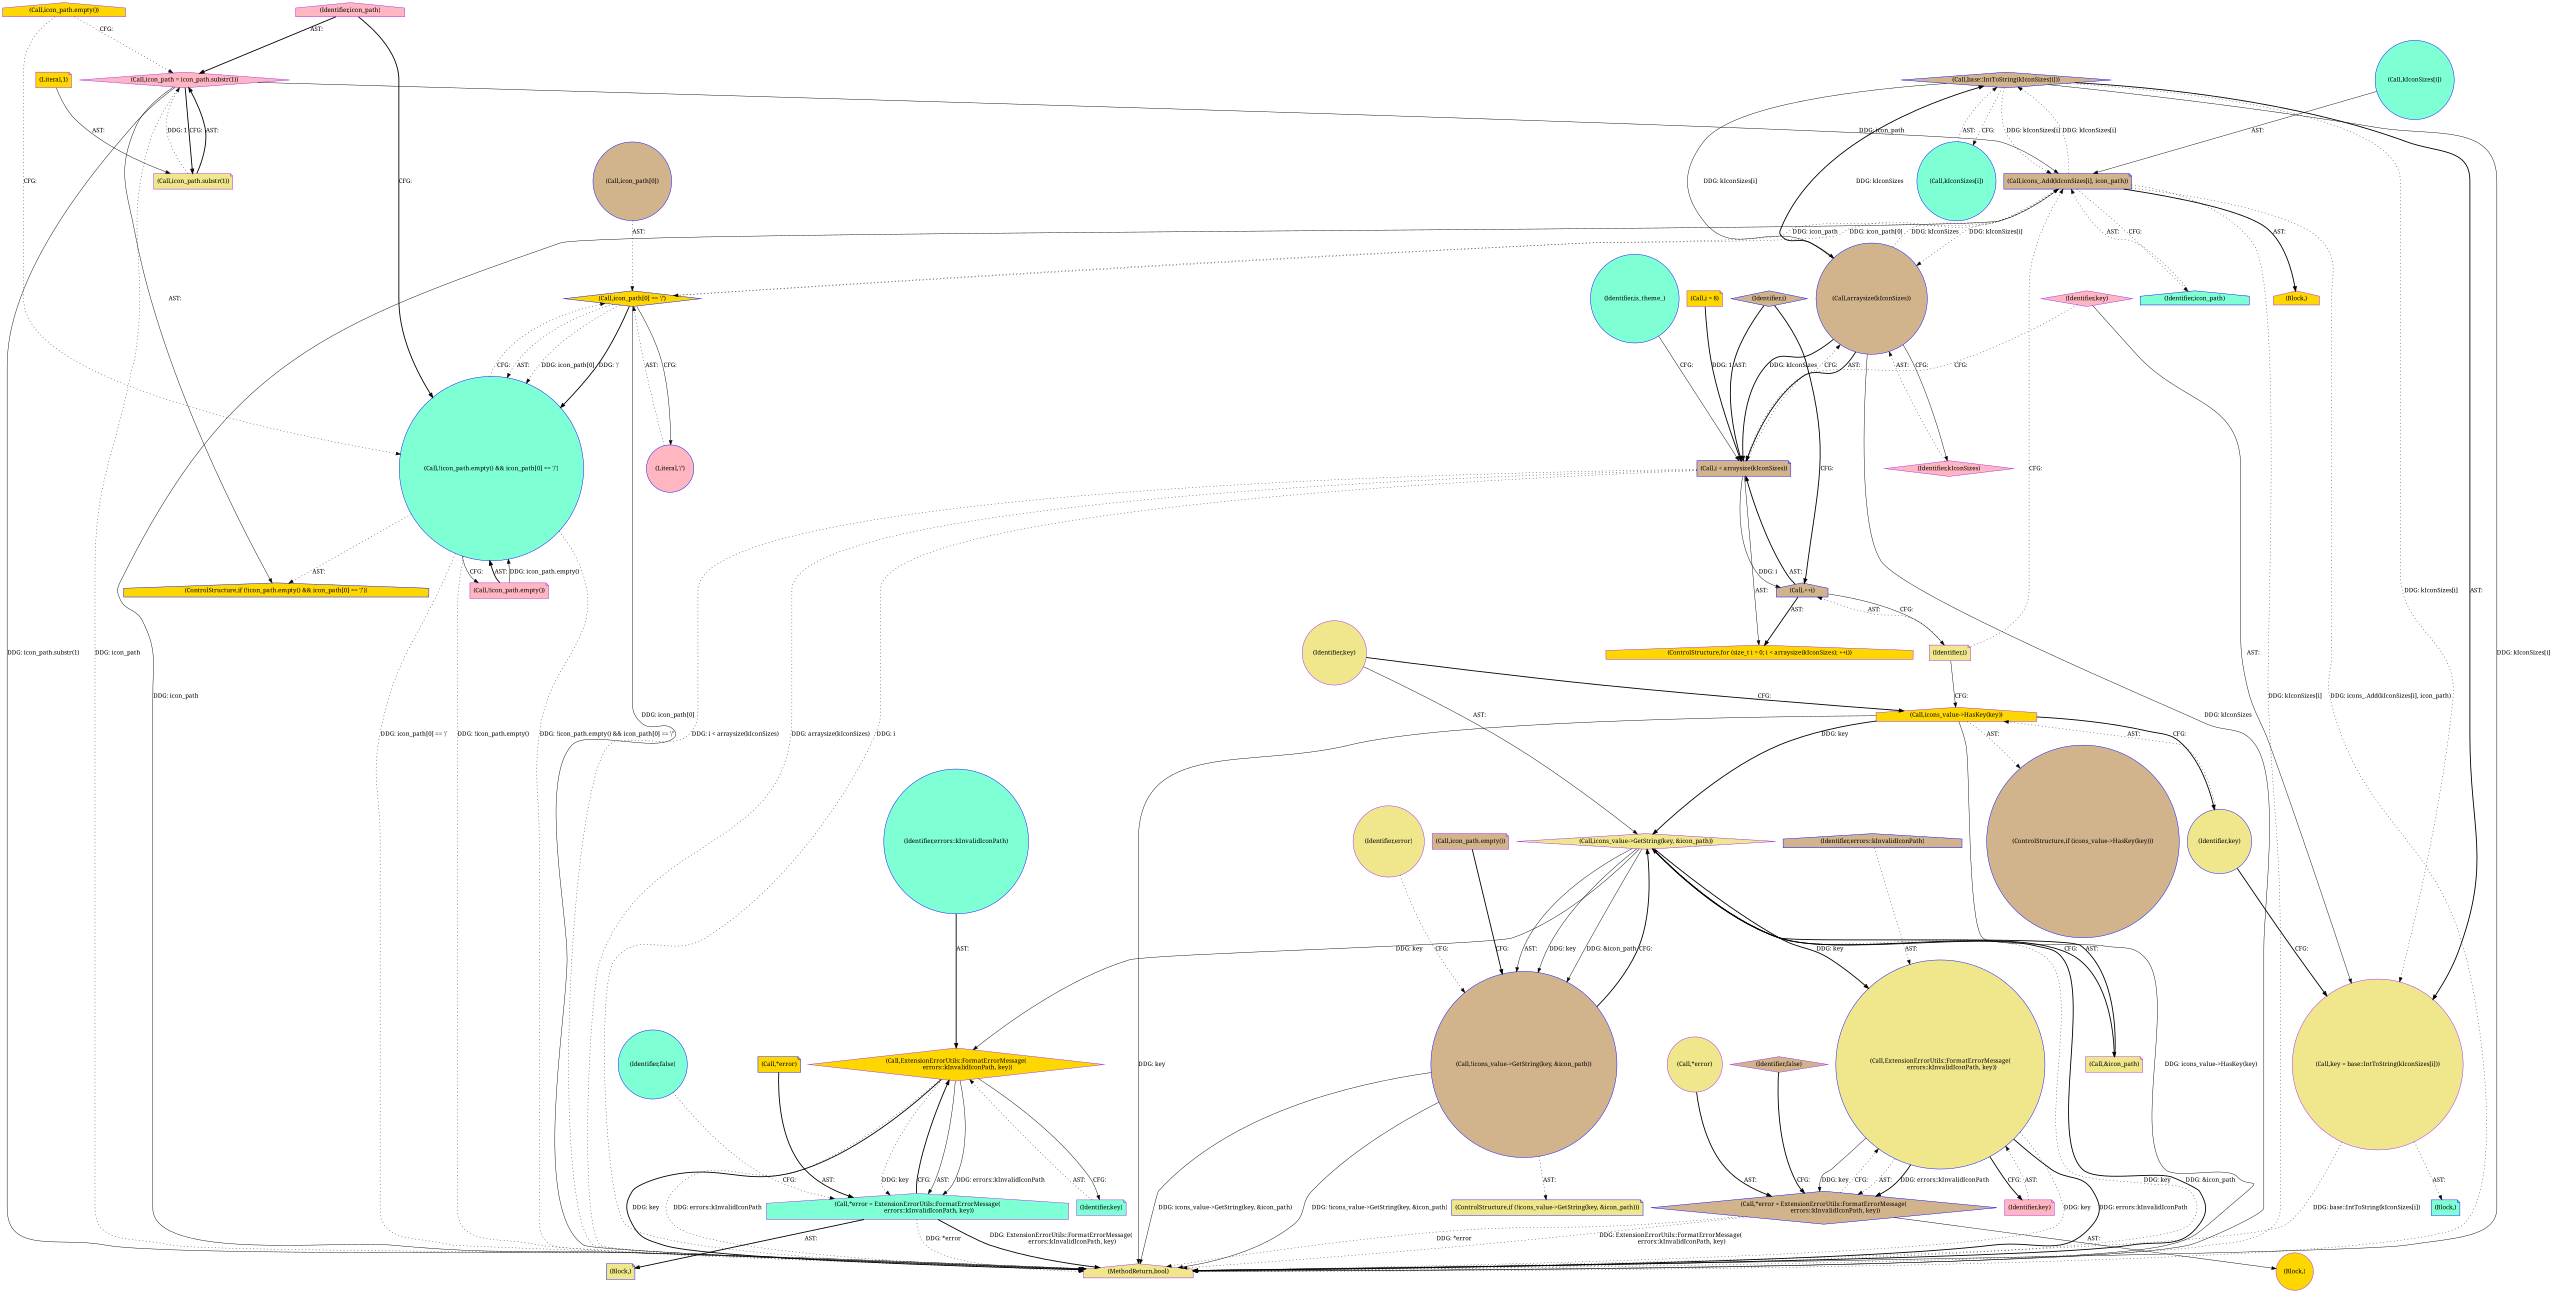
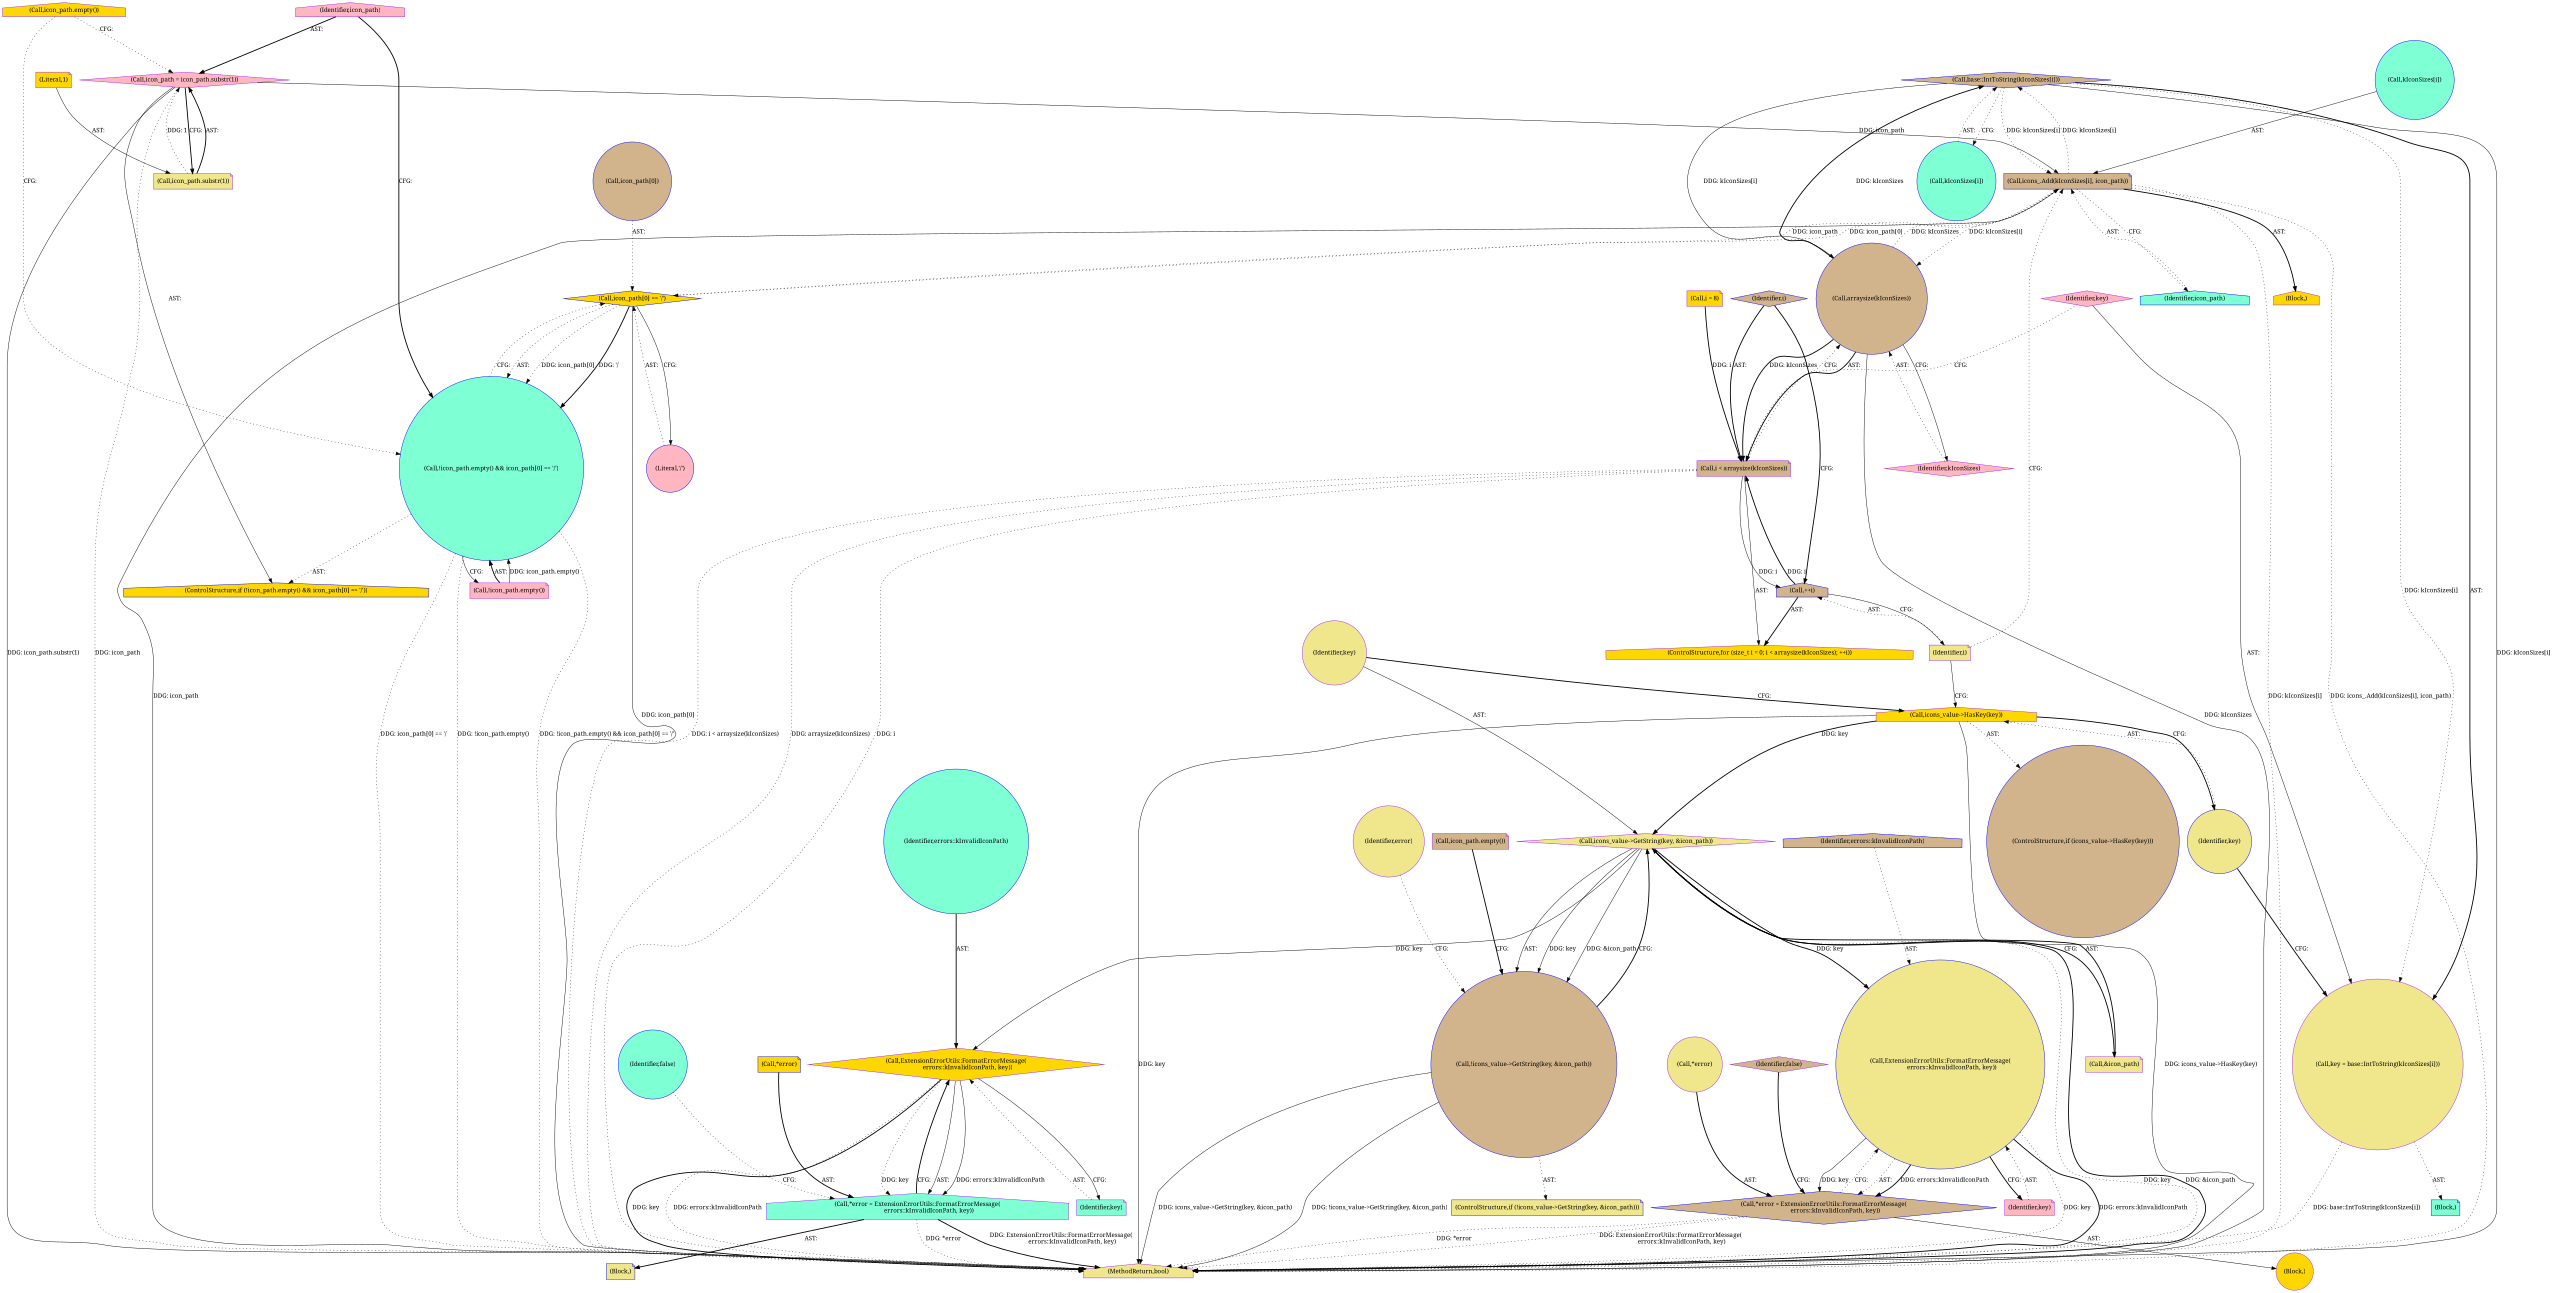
  digraph {
    fontname="Noto Serif"
    node [color=blue fillcolor=tan fontname="Noto Serif" shape=circle style=filled]
    edge [fontname="Noto Serif" style=dotted]
    n1 [label="(Call,base::IntToString(kIconSizes[i]))" shape=diamond]
    n2 [label="(Call,icons_.Add(kIconSizes[i], icon_path))" shape=note]
    n3 [label="(Call,arraysize(kIconSizes))"]
    n4 [color=purple fillcolor=khaki label="(Call,key = base::IntToString(kIconSizes[i]))"]
    n5 [color=purple fillcolor=khaki label="(MethodReturn,bool)" shape=house]
    n6 [fillcolor=aquamarine label="(Call,kIconSizes[i])"]
    n7 [fillcolor=gold label="(Call,icon_path[0] == '/')" shape=diamond]
    n8 [fillcolor=aquamarine label="(Identifier,icon_path)" shape=house]
    n9 [color=purple fillcolor=gold label="(Block,)" shape=house]
-   n10 [label="(Call,i < arraysize(kIconSizes))" shape=note]
+   n10 [color=purple label="(Call,i < arraysize(kIconSizes))" shape=note]
    n11 [color=purple fillcolor=lightpink label="(Identifier,kIconSizes)" shape=diamond]
    n12 [fillcolor=aquamarine label="(Block,)" shape=note]
    n13 [fillcolor=aquamarine label="(Call,!icon_path.empty() && icon_path[0] == '/')"]
    n14 [fillcolor=lightpink label="(Literal,'/')"]
    n15 [label="(Call,++i)" shape=house]
    n16 [color=purple fillcolor=gold label="(ControlStructure,for (size_t i = 0; i < arraysize(kIconSizes); ++i))" shape=house]
    n17 [color=purple fillcolor=lightpink label="(Call,icon_path = icon_path.substr(1))" shape=diamond]
    n18 [color=purple fillcolor=khaki label="(Call,icon_path.substr(1))" shape=note]
    n19 [fillcolor=gold label="(ControlStructure,if (!icon_path.empty() && icon_path[0] == '/'))" shape=house]
    n20 [color=purple fillcolor=gold label="(Literal,1)" shape=note]
    n21 [color=purple fillcolor=lightpink label="(Call,!icon_path.empty())" shape=note]
    n22 [color=purple fillcolor=khaki label="(Identifier,i)" shape=note]
    n23 [color=purple fillcolor=gold label="(Call,icons_value->HasKey(key))" shape=house]
    n24 [color=purple fillcolor=khaki label="(Call,icons_value->GetString(key, &icon_path))" shape=diamond]
    n25 [fillcolor=khaki label="(Identifier,key)"]
    n26 [label="(ControlStructure,if (icons_value->HasKey(key)))"]
    n27 [label="(Call,!icons_value->GetString(key, &icon_path))"]
    n28 [color=purple fillcolor=gold label="(Call,ExtensionErrorUtils::FormatErrorMessage(\n              errors::kInvalidIconPath, key))" shape=diamond]
    n29 [fillcolor=khaki label="(Call,ExtensionErrorUtils::FormatErrorMessage(\n              errors::kInvalidIconPath, key))"]
    n30 [color=purple fillcolor=khaki label="(Call,&icon_path)" shape=note]
    n31 [fillcolor=khaki label="(ControlStructure,if (!icons_value->GetString(key, &icon_path)))" shape=note]
    n32 [color=purple fillcolor=aquamarine label="(Call,*error = ExtensionErrorUtils::FormatErrorMessage(\n              errors::kInvalidIconPath, key))" shape=house]
    n33 [color=purple fillcolor=aquamarine label="(Identifier,key)" shape=note]
    n34 [label="(Call,*error = ExtensionErrorUtils::FormatErrorMessage(\n              errors::kInvalidIconPath, key))" shape=diamond]
    n35 [color=purple fillcolor=lightpink label="(Identifier,key)" shape=note]
    n36 [fillcolor=khaki label="(Block,)" shape=note]
    n37 [color=purple fillcolor=gold label="(Block,)"]
    n38 [color=purple fillcolor=gold label="(Call,icon_path.empty())" shape=house]
    n39 [color=purple fillcolor=gold label="(Call,i = 8)" shape=note]
    n40 [color=purple label="(Call,icon_path.empty())" shape=note]
    n41 [fillcolor=aquamarine label="(Identifier,false)"]
    n42 [color=purple fillcolor=lightpink label="(Identifier,icon_path)" shape=house]
    n43 [label="(Identifier,i)" shape=diamond]
    n44 [fillcolor=gold label="(Call,*error)" shape=note]
    n45 [label="(Identifier,errors::kInvalidIconPath)" shape=house]
    n46 [color=purple label="(Identifier,false)" shape=diamond]
    n47 [color=purple fillcolor=khaki label="(Call,*error)"]
    n48 [fillcolor=aquamarine label="(Identifier,errors::kInvalidIconPath)"]
    n49 [label="(Call,icon_path[0])"]
    n50 [color=purple fillcolor=khaki label="(Identifier,error)"]
    n51 [color=purple fillcolor=khaki label="(Identifier,key)"]
    n52 [fillcolor=aquamarine label="(Call,kIconSizes[i])"]
    n53 [color=purple fillcolor=lightpink label="(Identifier,key)" shape=diamond]
-   n54 [fillcolor=aquamarine label="(Identifier,is_theme_)"]
    n1 -> n2 [label="DDG: kIconSizes[i]"]
    n1 -> n3 [label="DDG: kIconSizes[i]" style=solid]
    n1 -> n4 [label="AST: " style=bold]
    n1 -> n4 [label="DDG: kIconSizes[i]"]
    n1 -> n5 [label="DDG: kIconSizes[i]" style=solid]
    n1 -> n6 [label="CFG: "]
    n2 -> n1 [label="DDG: kIconSizes[i]"]
    n2 -> n3 [label="DDG: kIconSizes[i]"]
    n2 -> n5 [label="DDG: kIconSizes[i]"]
    n2 -> n5 [label="DDG: icons_.Add(kIconSizes[i], icon_path)"]
    n2 -> n5 [label="DDG: icon_path" style=solid]
    n2 -> n7 [label="DDG: icon_path"]
    n2 -> n8 [label="CFG: "]
    n2 -> n9 [label="AST: " style=bold]
    n3 -> n1 [label="DDG: kIconSizes" style=bold]
    n3 -> n2 [label="DDG: kIconSizes"]
    n3 -> n5 [label="DDG: kIconSizes" style=solid]
    n3 -> n10 [label="AST: " style=bold]
    n3 -> n10 [label="DDG: kIconSizes" style=bold]
    n3 -> n11 [label="CFG: " style=solid]
    n4 -> n5 [label="DDG: base::IntToString(kIconSizes[i])"]
    n4 -> n12 [label="AST: "]
    n6 -> n1 [label="AST: "]
    n7 -> n2 [label="DDG: icon_path[0]"]
    n7 -> n5 [label="DDG: icon_path[0]" style=solid]
    n7 -> n13 [label="AST: "]
    n7 -> n13 [label="DDG: icon_path[0]"]
    n7 -> n13 [label="DDG: '/'" style=bold]
    n7 -> n14 [label="CFG: " style=solid]
    n8 -> n2 [label="AST: "]
    n10 -> n3 [label="CFG: "]
    n10 -> n5 [label="DDG: arraysize(kIconSizes)"]
    n10 -> n5 [label="DDG: i"]
    n10 -> n5 [label="DDG: i < arraysize(kIconSizes)"]
    n10 -> n15 [label="DDG: i" style=solid]
    n10 -> n16 [label="AST: " style=solid]
    n11 -> n3 [label="AST: "]
    n13 -> n5 [label="DDG: !icon_path.empty() && icon_path[0] == '/'"]
    n13 -> n5 [label="DDG: icon_path[0] == '/'"]
    n13 -> n5 [label="DDG: !icon_path.empty()"]
    n13 -> n7 [label="CFG: "]
    n13 -> n19 [label="AST: "]
    n13 -> n21 [label="CFG: " style=solid]
    n14 -> n7 [label="AST: "]
-   n15 -> n10 [label="AST: " style=bold]
+   n15 -> n10 [label="DDG: i" style=bold]
    n15 -> n16 [label="AST: " style=bold]
    n15 -> n22 [label="CFG: " style=solid]
    n17 -> n2 [label="DDG: icon_path" style=solid]
    n17 -> n5 [label="DDG: icon_path"]
    n17 -> n5 [label="DDG: icon_path.substr(1)" style=solid]
    n17 -> n18 [label="CFG: " style=bold]
    n17 -> n19 [label="AST: " style=solid]
    n18 -> n17 [label="AST: " style=bold]
    n18 -> n17 [label="DDG: 1"]
    n20 -> n18 [label="AST: " style=solid]
    n21 -> n13 [label="AST: " style=bold]
    n21 -> n13 [label="DDG: icon_path.empty()" style=solid]
    n22 -> n2 [label="CFG: "]
    n22 -> n15 [label="AST: "]
    n22 -> n23 [label="CFG: " style=solid]
    n23 -> n5 [label="DDG: key" style=solid]
    n23 -> n5 [label="DDG: icons_value->HasKey(key)" style=solid]
    n23 -> n24 [label="DDG: key" style=bold]
    n23 -> n25 [label="CFG: " style=bold]
    n23 -> n26 [label="AST: "]
    n24 -> n5 [label="DDG: key"]
    n24 -> n5 [label="DDG: &icon_path" style=bold]
    n24 -> n27 [label="AST: " style=solid]
    n24 -> n27 [label="DDG: key" style=solid]
    n24 -> n27 [label="DDG: &icon_path" style=solid]
    n24 -> n28 [label="DDG: key" style=solid]
    n24 -> n29 [label="DDG: key" style=bold]
    n24 -> n30 [label="CFG: " style=bold]
    n25 -> n4 [label="CFG: " style=bold]
    n25 -> n23 [label="AST: "]
    n27 -> n5 [label="DDG: !icons_value->GetString(key, &icon_path)" style=solid]
    n27 -> n5 [label="DDG: icons_value->GetString(key, &icon_path)" style=solid]
    n27 -> n24 [label="CFG: " style=bold]
    n27 -> n31 [label="AST: "]
    n28 -> n5 [label="DDG: key" style=bold]
    n28 -> n5 [label="DDG: errors::kInvalidIconPath"]
    n28 -> n32 [label="AST: " style=solid]
    n28 -> n32 [label="DDG: errors::kInvalidIconPath" style=solid]
    n28 -> n32 [label="DDG: key"]
    n28 -> n33 [label="CFG: " style=solid]
    n29 -> n5 [label="DDG: key"]
    n29 -> n5 [label="DDG: errors::kInvalidIconPath" style=bold]
    n29 -> n34 [label="AST: "]
    n29 -> n34 [label="DDG: errors::kInvalidIconPath" style=bold]
    n29 -> n34 [label="DDG: key" style=solid]
    n29 -> n35 [label="CFG: " style=bold]
    n30 -> n24 [label="AST: " style=bold]
    n32 -> n5 [label="DDG: ExtensionErrorUtils::FormatErrorMessage(\n              errors::kInvalidIconPath, key)" style=bold]
    n32 -> n5 [label="DDG: *error"]
    n32 -> n28 [label="CFG: " style=bold]
    n32 -> n36 [label="AST: " style=bold]
    n33 -> n28 [label="AST: "]
    n34 -> n5 [label="DDG: ExtensionErrorUtils::FormatErrorMessage(\n              errors::kInvalidIconPath, key)"]
    n34 -> n5 [label="DDG: *error"]
    n34 -> n29 [label="CFG: "]
    n34 -> n37 [label="AST: " style=solid]
    n35 -> n29 [label="AST: "]
    n38 -> n13 [label="CFG: "]
    n38 -> n17 [label="CFG: "]
-   n39 -> n10 [label="DDG: 1" style=bold]
+   n39 -> n10 [label="DDG: i" style=bold]
    n40 -> n27 [label="CFG: " style=bold]
    n41 -> n32 [label="CFG: "]
    n42 -> n13 [label="CFG: " style=bold]
    n42 -> n17 [label="AST: " style=bold]
    n43 -> n10 [label="AST: " style=bold]
    n43 -> n15 [label="CFG: " style=bold]
    n44 -> n32 [label="AST: " style=bold]
    n45 -> n29 [label="AST: "]
    n46 -> n34 [label="CFG: " style=bold]
    n47 -> n34 [label="AST: " style=bold]
    n48 -> n28 [label="AST: " style=bold]
    n49 -> n7 [label="AST: "]
    n50 -> n27 [label="CFG: "]
    n51 -> n23 [label="CFG: " style=bold]
    n51 -> n24 [label="AST: " style=solid]
    n52 -> n2 [label="AST: " style=solid]
    n53 -> n4 [label="AST: " style=solid]
    n53 -> n10 [label="CFG: "]
-   n54 -> n10 [label="CFG: " style=solid]
  }
